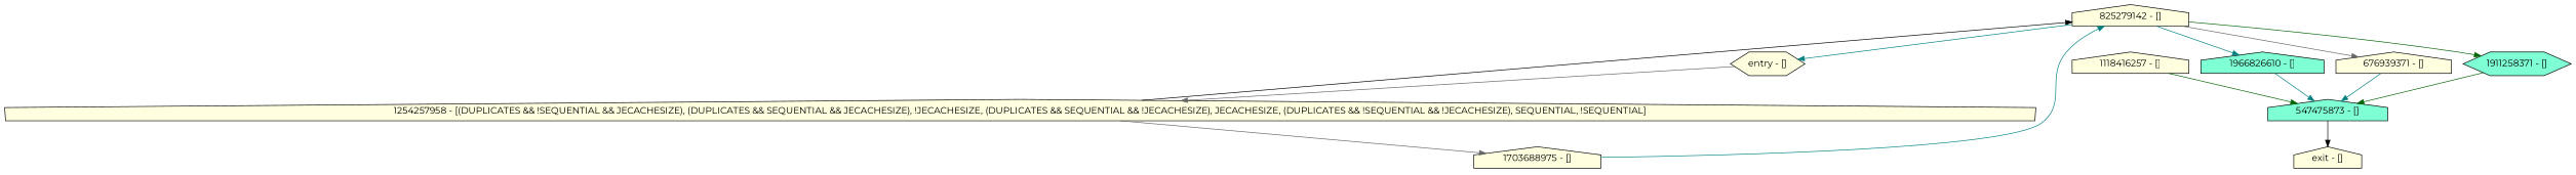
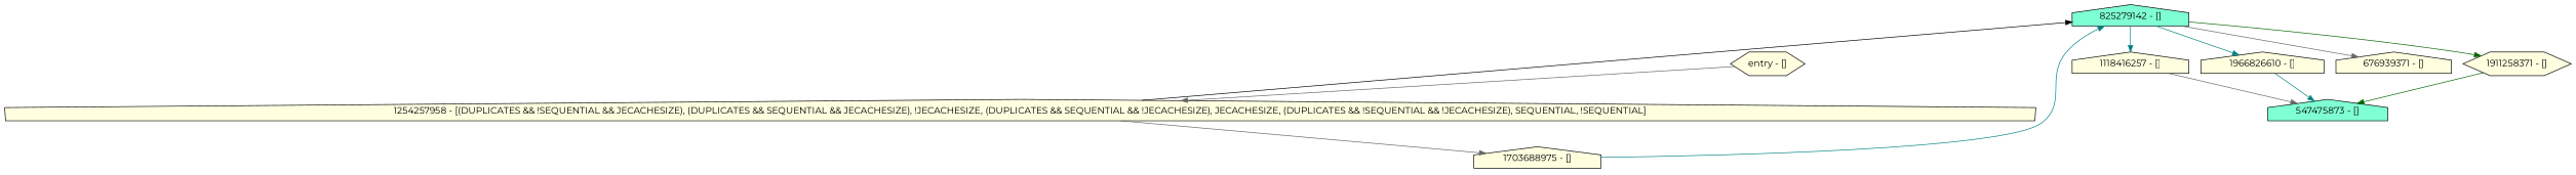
  digraph {
    fontname=Montserrat
    node [fillcolor=lightyellow fontname=Montserrat shape=house style=filled]
    edge [color=teal fontname=Montserrat]
    n1 [fillcolor=aquamarine label="547475873 - []"]
-   n2 [label="exit - []"]
    n3 [label="entry - []" shape=hexagon]
    n4 [label="1254257958 - [(DUPLICATES && !SEQUENTIAL && JECACHESIZE), (DUPLICATES && SEQUENTIAL && JECACHESIZE), !JECACHESIZE, (DUPLICATES && SEQUENTIAL && !JECACHESIZE), JECACHESIZE, (DUPLICATES && !SEQUENTIAL && !JECACHESIZE), SEQUENTIAL, !SEQUENTIAL]"]
    n5 [label="1703688975 - []"]
-   n6 [label="825279142 - []"]
+   n6 [fillcolor=aquamarine label="825279142 - []"]
    n7 [label="1118416257 - []"]
-   n8 [fillcolor=aquamarine label="1966826610 - []"]
+   n8 [label="1966826610 - []"]
    n9 [label="676939371 - []"]
-   n10 [fillcolor=aquamarine label="1911258371 - []" shape=hexagon]
-   n1 -> n2 [color=black]
+   n10 [label="1911258371 - []" shape=hexagon]
    n3 -> n4 [color=gray40]
    n4 -> n5 [color=gray40]
    n4 -> n6 [color=black]
    n5 -> n6
-   n6 -> n3
+   n6 -> n7
    n6 -> n8
    n6 -> n9 [color=gray40]
    n6 -> n10 [color=darkgreen]
-   n7 -> n1 [color=darkgreen]
+   n7 -> n1 [color=gray40]
    n8 -> n1
-   n9 -> n1
    n10 -> n1 [color=darkgreen]
  }
